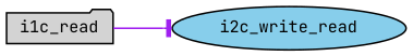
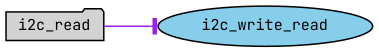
  digraph {
    rankdir=LR
    fontname="JetBrains Mono"
    node [color=black fontname="JetBrains Mono" fontsize=10 style=filled]
-   n1 [fillcolor=lightgrey fontcolor=black height=0.2 label=i1c_read shape=folder width=0.4]
+   n1 [fillcolor=lightgrey fontcolor=black height=0.2 label=i2c_read shape=folder width=0.4]
    n2 [fillcolor=skyblue height=0.2 label=i2c_write_read shape=ellipse width=0.4]
    n1 -> n2 [color=purple fontname="JetBrains Mono" fontsize=10 labelfontname=Helvetica labelfontsize=10 style=solid arrowhead=tee]
  }
